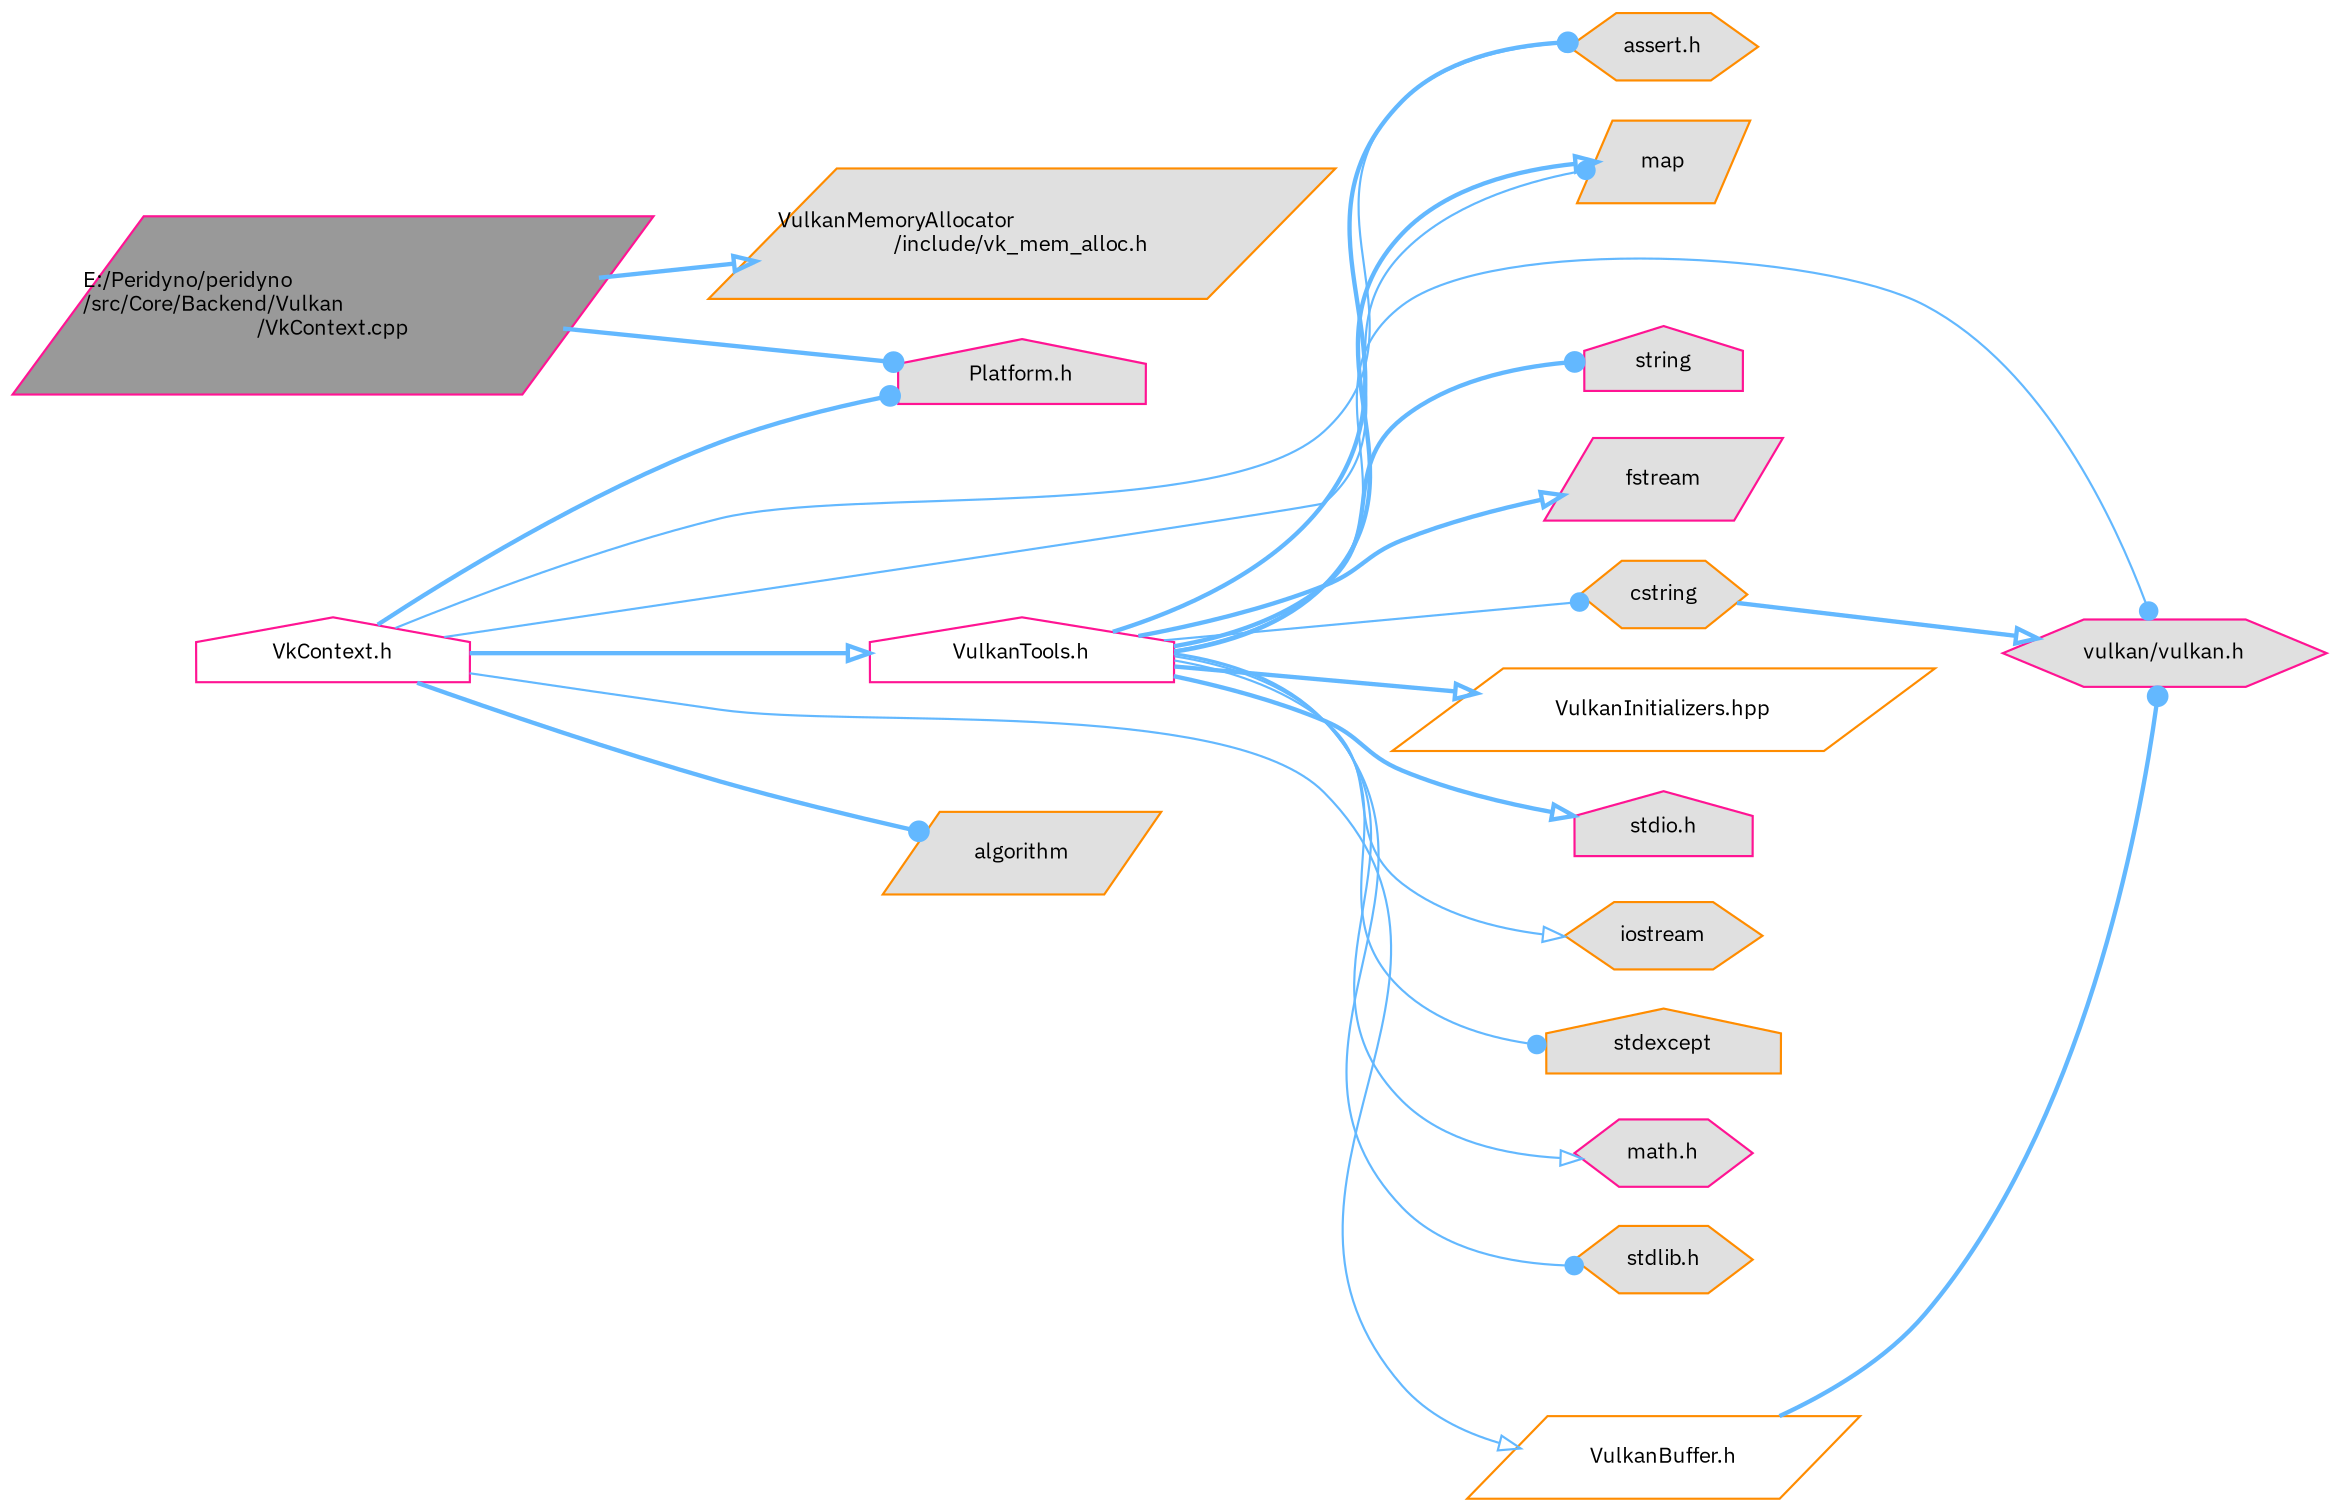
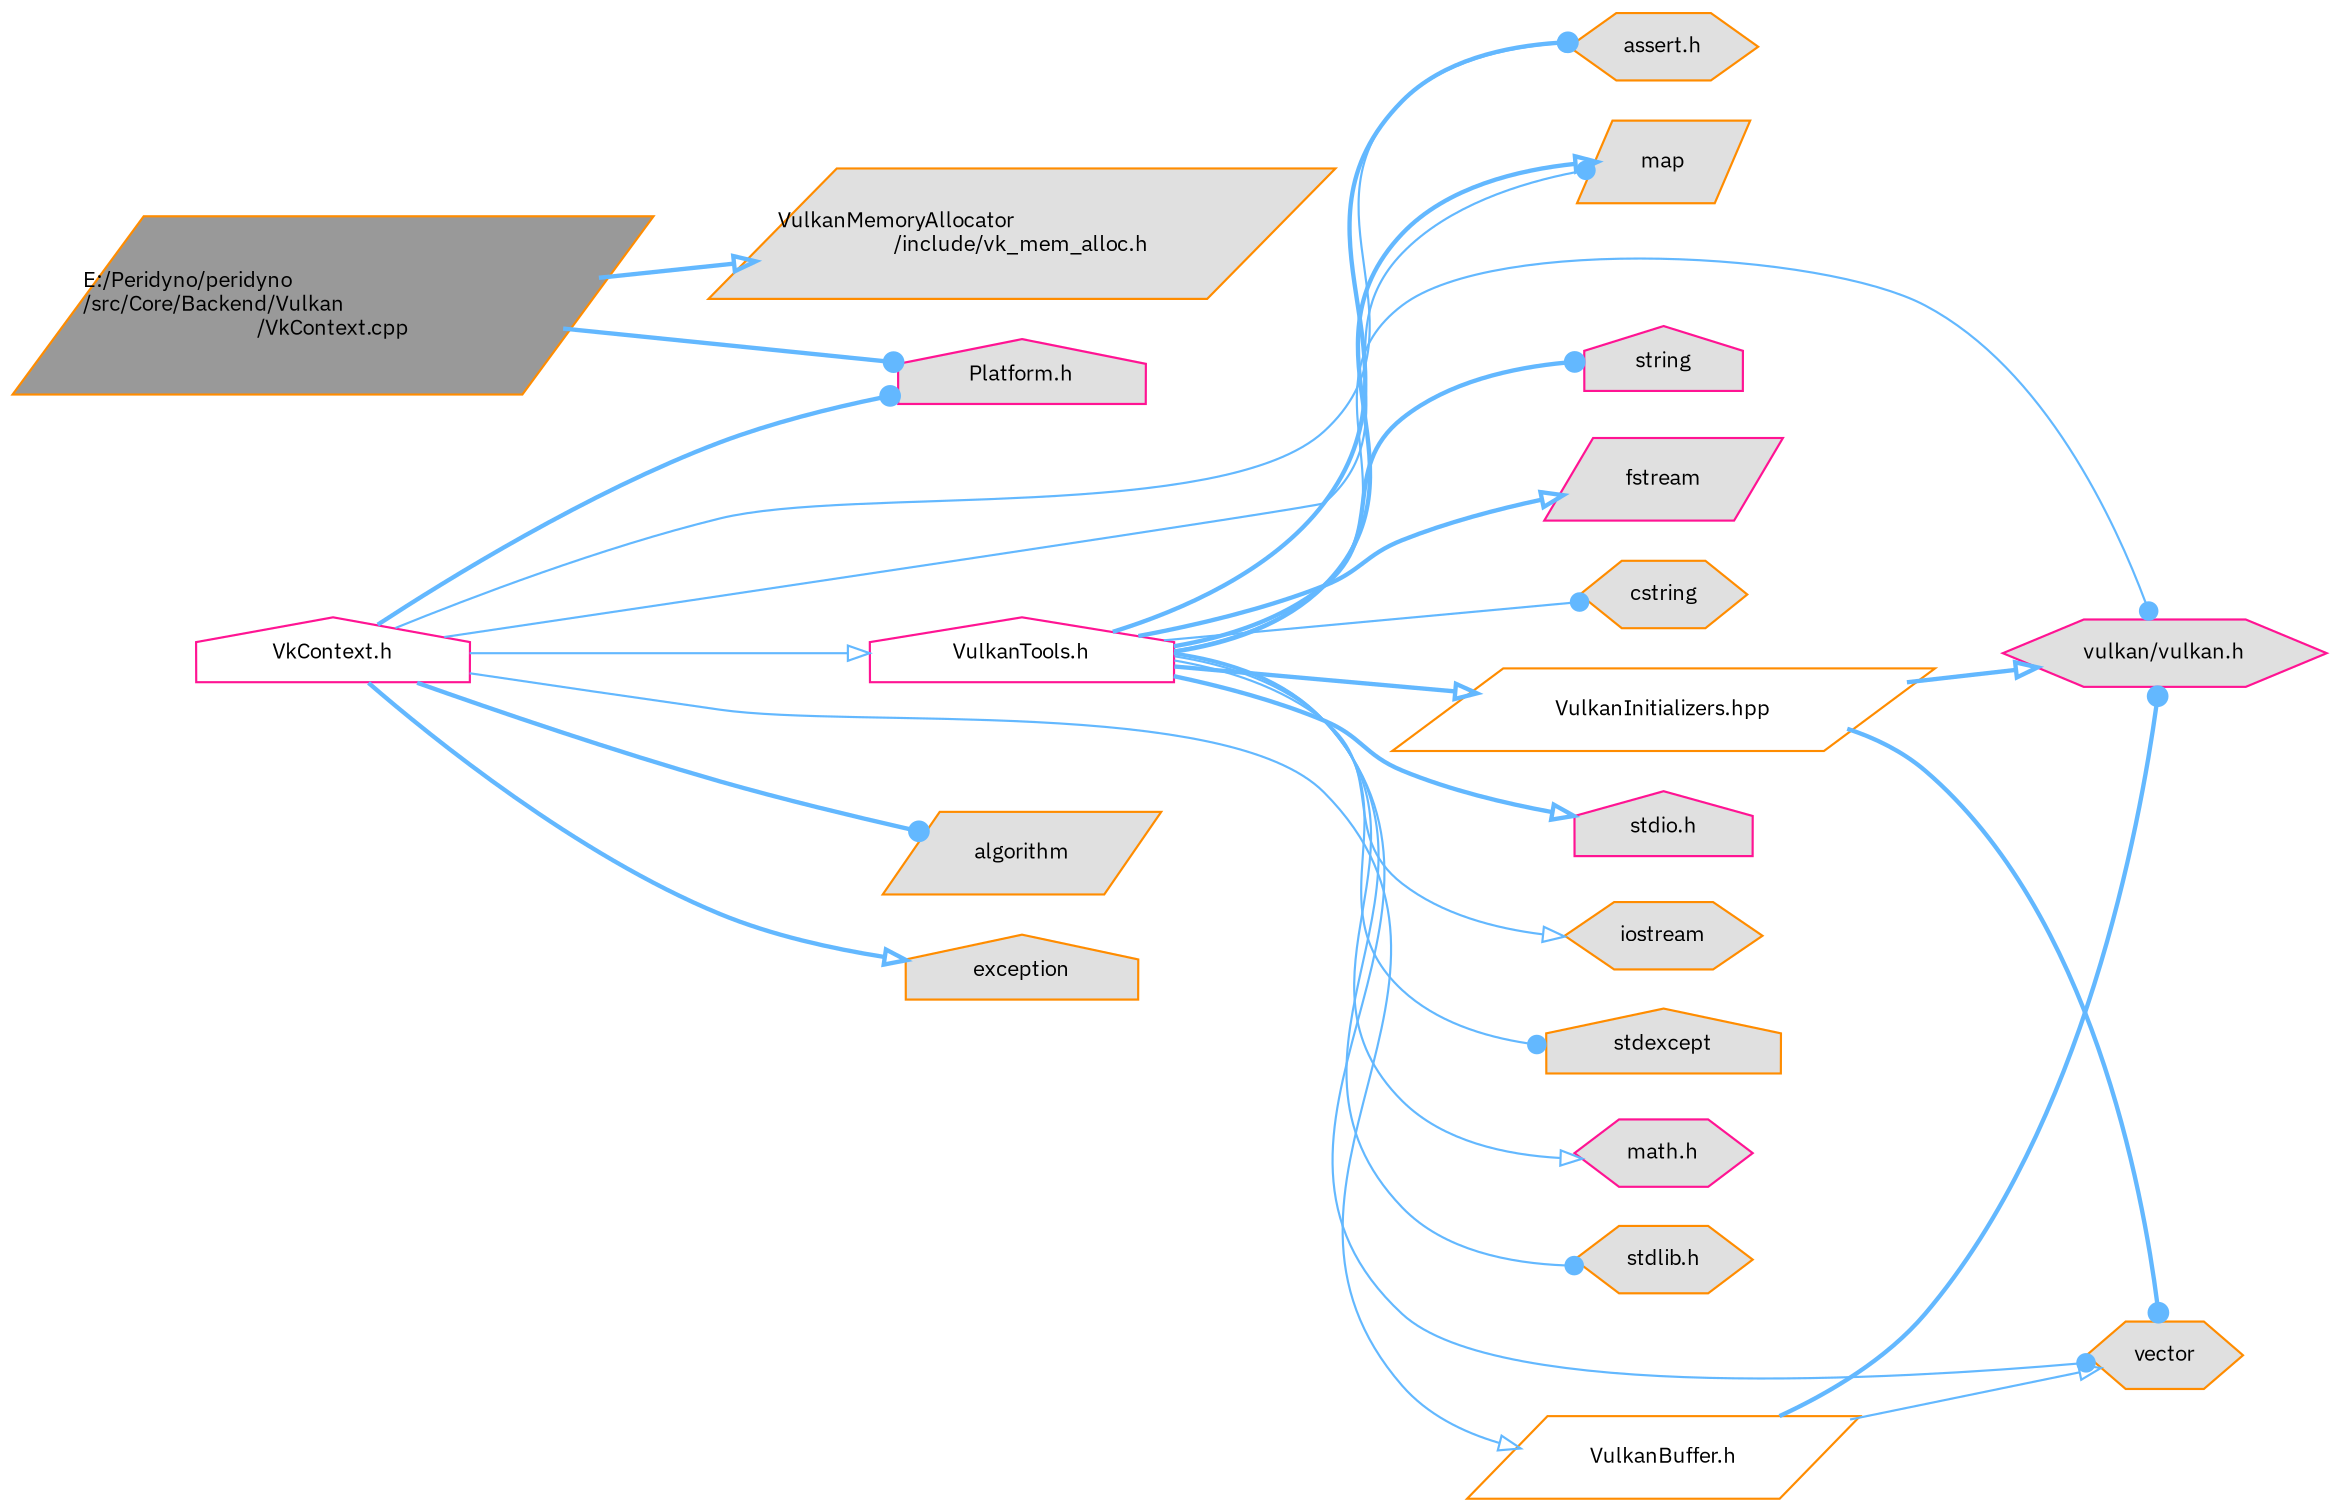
  digraph {
    fontname="IBM Plex Sans"
    rankdir=LR
    node [color=darkorange fillcolor="#E0E0E0" fontname="IBM Plex Sans" fontsize=10 shape=parallelogram style=filled]
    edge [arrowhead=dot color=steelblue1 fontname="IBM Plex Sans" fontsize=10 labelfontname=Helvetica labelfontsize=10 style=bold]
-   n1 [color=deeppink fillcolor=grey60 fontcolor=black height=0.2 label="E:/Peridyno/peridyno\l/src/Core/Backend/Vulkan\l/VkContext.cpp" width=0.4]
+   n1 [fillcolor=grey60 fontcolor=black height=0.2 label="E:/Peridyno/peridyno\l/src/Core/Backend/Vulkan\l/VkContext.cpp" width=0.4]
    n2 [height=0.2 label="VulkanMemoryAllocator\l/include/vk_mem_alloc.h" width=0.4]
    n3 [color=deeppink height=0.2 label="Platform.h" shape=house width=0.4]
    n4 [color=deeppink fillcolor=white height=0.2 label="VkContext.h" shape=house width=0.4]
    n5 [fillcolor=white height=0.2 label="VulkanBuffer.h" width=0.4]
    n6 [color=deeppink fillcolor=white height=0.2 label="VulkanTools.h" shape=house width=0.4]
    n7 [height=0.2 label="assert.h" shape=hexagon width=0.4]
    n8 [height=0.2 label=map width=0.4]
    n9 [height=0.2 label=algorithm width=0.4]
+   n10 [height=0.2 label=exception shape=house width=0.4]
    n11 [color=deeppink height=0.2 label="vulkan/vulkan.h" shape=hexagon width=0.4]
+   n12 [height=0.2 label=vector shape=hexagon width=0.4]
    n13 [fillcolor=white height=0.2 label="VulkanInitializers.hpp" width=0.4]
    n14 [color=deeppink height=0.2 label="math.h" shape=hexagon width=0.4]
    n15 [height=0.2 label="stdlib.h" shape=hexagon width=0.4]
    n16 [color=deeppink height=0.2 label=string shape=house width=0.4]
    n17 [height=0.2 label=cstring shape=hexagon width=0.4]
    n18 [color=deeppink height=0.2 label=fstream width=0.4]
    n19 [color=deeppink height=0.2 label="stdio.h" shape=house width=0.4]
    n20 [height=0.2 label=iostream shape=hexagon width=0.4]
    n21 [height=0.2 label=stdexcept shape=house width=0.4]
    n1 -> n2 [arrowhead=onormal]
    n1 -> n3
    n4 -> n3
    n4 -> n5 [arrowhead=onormal style=solid]
-   n4 -> n6 [arrowhead=onormal]
+   n4 -> n6 [arrowhead=onormal style=solid]
    n4 -> n7 [style=solid]
    n4 -> n8 [style=solid]
    n4 -> n9
+   n4 -> n10 [arrowhead=onormal]
    n5 -> n11
+   n5 -> n12 [arrowhead=onormal style=solid]
    n6 -> n7
    n6 -> n8 [arrowhead=onormal]
    n6 -> n11 [style=solid]
+   n6 -> n12 [style=solid]
    n6 -> n13 [arrowhead=onormal]
    n6 -> n14 [arrowhead=onormal style=solid]
    n6 -> n15 [style=solid]
    n6 -> n16
    n6 -> n17 [style=solid]
    n6 -> n18 [arrowhead=onormal]
    n6 -> n19 [arrowhead=onormal]
    n6 -> n20 [arrowhead=onormal style=solid]
    n6 -> n21 [style=solid]
-   n17 -> n11 [arrowhead=onormal]
+   n13 -> n11 [arrowhead=onormal]
+   n13 -> n12
  }
